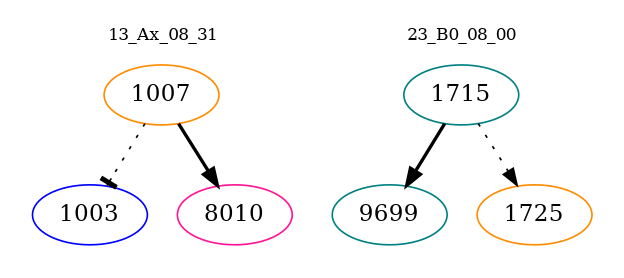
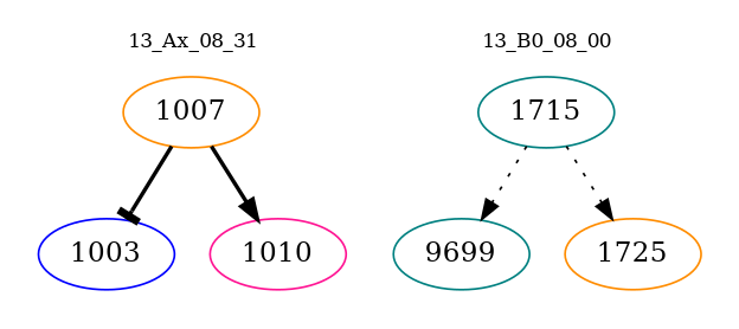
  digraph {
    node [color=darkorange]
    edge [arrowhead=normal color=black style=dotted]
    n1 [label=1007]
    n2 [color=blue label=1003]
-   n3 [color=deeppink label=8010]
+   n3 [color=deeppink label=1010]
    n4 [color=teal label=1715]
    n5 [color=teal label=9699]
    n6 [label=1725]
    subgraph cluster_1 {
      color=white
      fontsize=10
      label="13_Ax_08_31"
      n1
      n2
      n3
    }
    subgraph cluster_2 {
      color=white
      fontsize=10
-     label="23_B0_08_00"
+     label="13_B0_08_00"
      n4
      n5
      n6
    }
-   n1 -> n2 [arrowhead=tee]
+   n1 -> n2 [arrowhead=tee style=bold]
    n1 -> n3 [style=bold]
-   n4 -> n5 [style=bold]
+   n4 -> n5
    n4 -> n6
  }
